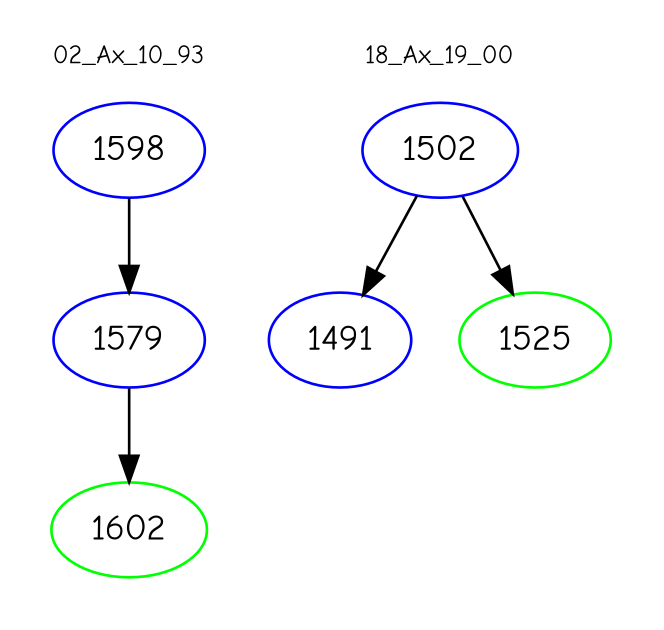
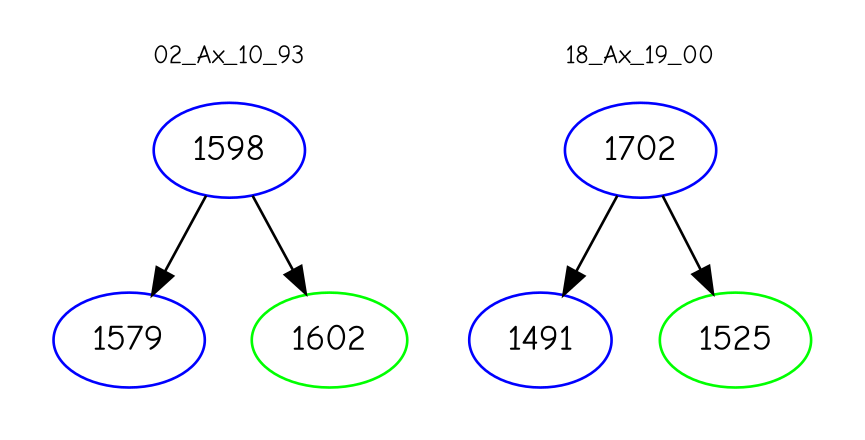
  digraph {
    fontname="Comic Neue"
    node [color=blue fontname="Comic Neue"]
    edge [color=black fontname="Comic Neue"]
    n1 [label=1598]
    n2 [label=1579]
    n3 [color=green label=1602]
-   n4 [label=1502]
+   n4 [label=1702]
    n5 [label=1491]
    n6 [color=green label=1525]
    subgraph cluster_1 {
      color=white
      fontsize=10
      label="02_Ax_10_93"
      n1
      n2
      n3
    }
    subgraph cluster_2 {
      color=white
      fontsize=10
      label="18_Ax_19_00"
      n4
      n5
      n6
    }
    n1 -> n2
-   n2 -> n3
+   n1 -> n3
    n4 -> n5
    n4 -> n6
  }
